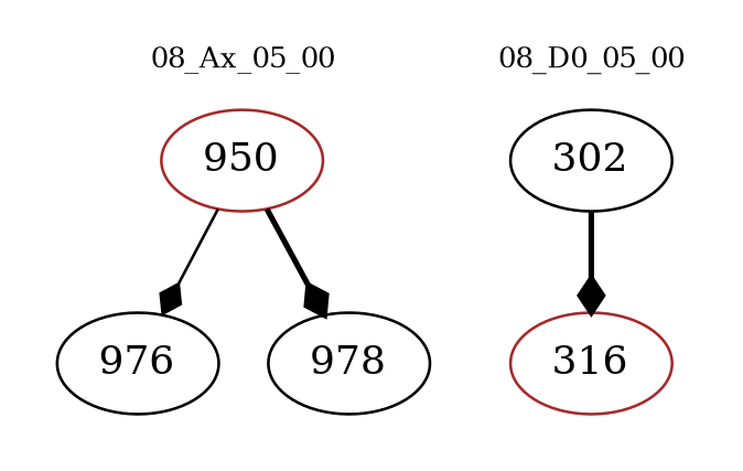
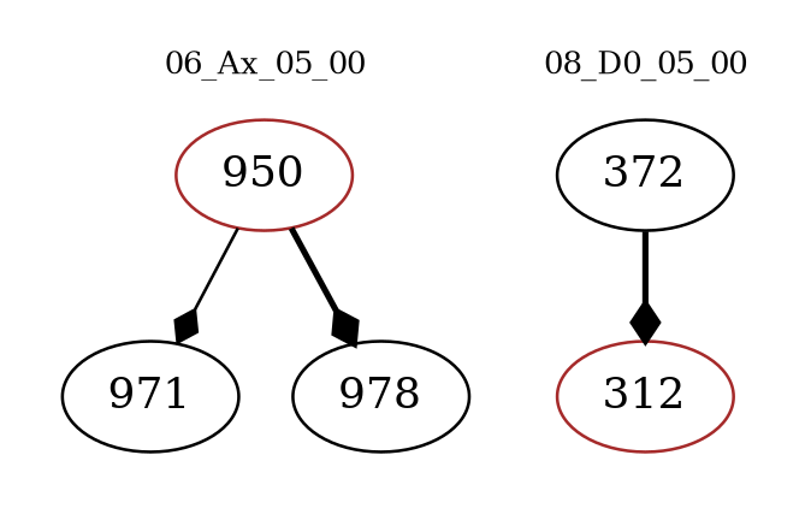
  digraph {
    node [color=black]
    edge [arrowhead=diamond color=black style=bold]
    n1 [color=brown label=950]
-   n2 [label=976]
+   n2 [label=971]
    n3 [label=978]
-   n4 [label=302]
-   n5 [color=brown label=316]
+   n4 [label=372]
+   n5 [color=brown label=312]
    subgraph cluster_1 {
      color=white
      fontsize=10
-     label="08_Ax_05_00"
+     label="06_Ax_05_00"
      n1
      n2
      n3
    }
    subgraph cluster_2 {
      color=white
      fontsize=10
      label="08_D0_05_00"
      n4
      n5
    }
    n1 -> n2 [style=solid]
    n1 -> n3
    n4 -> n5
  }
